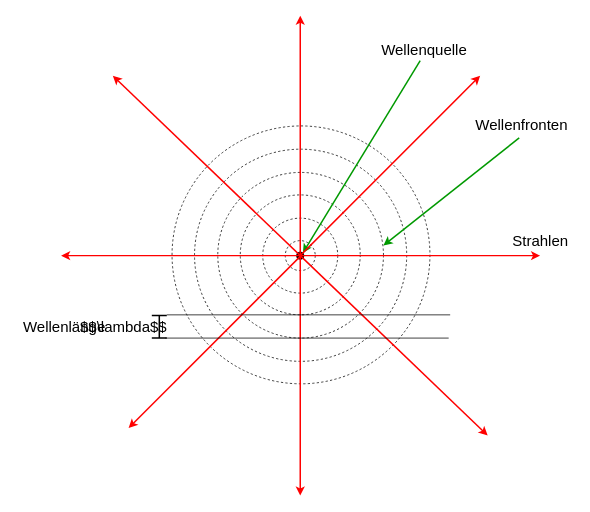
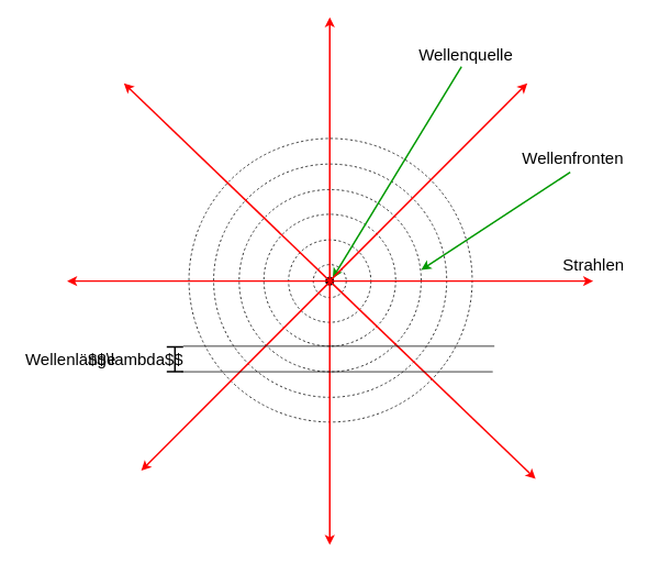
  <mxCell id="0" />
  <mxCell id="1" parent="0" />
  <mxCell id="2" value="" style="ellipse;whiteSpace=wrap;html=1;aspect=fixed;dashed=1;fillColor=none;" parent="1" vertex="1"><mxGeometry x="229" y="167" width="344" height="344" as="geometry" /></mxCell>
  <mxCell id="3" value="" style="ellipse;whiteSpace=wrap;html=1;aspect=fixed;dashed=1;fillColor=none;" parent="1" vertex="1"><mxGeometry x="290" y="229" width="221" height="221" as="geometry" /></mxCell>
  <mxCell id="4" value="" style="ellipse;whiteSpace=wrap;html=1;aspect=fixed;dashed=1;fillColor=none;" parent="1" vertex="1"><mxGeometry x="259" y="198" width="283" height="283" as="geometry" /></mxCell>
  <mxCell id="5" value="" style="ellipse;whiteSpace=wrap;html=1;aspect=fixed;dashed=1;fillColor=none;" parent="1" vertex="1"><mxGeometry x="320" y="259" width="160" height="160" as="geometry" /></mxCell>
  <mxCell id="6" value="" style="ellipse;whiteSpace=wrap;html=1;aspect=fixed;dashed=1;fillColor=none;" parent="1" vertex="1"><mxGeometry x="350" y="290" width="100" height="100" as="geometry" /></mxCell>
  <mxCell id="7" value="" style="ellipse;whiteSpace=wrap;html=1;aspect=fixed;dashed=1;fillColor=none;" parent="1" vertex="1"><mxGeometry x="380" y="320" width="40" height="40" as="geometry" /></mxCell>
  <mxCell id="8" value="" style="ellipse;whiteSpace=wrap;html=1;aspect=fixed;fillColor=#000000;" parent="1" vertex="1"><mxGeometry x="395" y="335" width="10" height="10" as="geometry" /></mxCell>
  <mxCell id="9" value="" style="endArrow=classic;html=1;rounded=0;entryX=1;entryY=0;entryDx=0;entryDy=0;strokeWidth=2;strokeColor=#009900;" parent="1" target="8" edge="1"><mxGeometry width="50" height="50" relative="1" as="geometry"><mxPoint x="560" y="80" as="sourcePoint" /><mxPoint x="390" y="260" as="targetPoint" /></mxGeometry></mxCell>
  <mxCell id="10" value="Wellenquelle" style="text;html=1;resizable=0;autosize=1;align=center;verticalAlign=middle;points=[];fillColor=none;strokeColor=none;rounded=0;fontSize=20;" parent="1" vertex="1"><mxGeometry x="500" y="50" width="130" height="30" as="geometry" /></mxCell>
- <mxCell id="11" value="Wellenfronten" style="text;html=1;resizable=0;autosize=1;align=center;verticalAlign=middle;points=[];fillColor=none;strokeColor=none;rounded=0;fontSize=20;" parent="1" vertex="1"><mxGeometry x="625" y="150" width="140" height="30" as="geometry" /></mxCell>
+ <mxCell id="11" value="Wellenfronten" style="text;html=1;resizable=0;autosize=1;align=center;verticalAlign=middle;points=[];fillColor=none;strokeColor=none;rounded=0;fontSize=20;" parent="1" vertex="1"><mxGeometry x="625" y="175" width="140" height="30" as="geometry" /></mxCell>
  <mxCell id="12" value="" style="endArrow=classic;html=1;rounded=0;entryX=1;entryY=0;entryDx=0;entryDy=0;strokeWidth=2;strokeColor=#009900;exitX=0.479;exitY=1.1;exitDx=0;exitDy=0;exitPerimeter=0;" parent="1" source="11" edge="1"><mxGeometry width="50" height="50" relative="1" as="geometry"><mxPoint x="667.46" y="70" as="sourcePoint" /><mxPoint x="510.996" y="326.464" as="targetPoint" /></mxGeometry></mxCell>
  <mxCell id="13" value="" style="endArrow=classic;html=1;rounded=0;fontSize=20;strokeColor=#FF0000;strokeWidth=2;exitX=0.5;exitY=0;exitDx=0;exitDy=0;" parent="1" edge="1"><mxGeometry width="50" height="50" relative="1" as="geometry"><mxPoint x="400" y="340" as="sourcePoint" /><mxPoint x="720" y="340" as="targetPoint" /></mxGeometry></mxCell>
  <mxCell id="14" value="Strahlen" style="text;html=1;resizable=0;autosize=1;align=center;verticalAlign=middle;points=[];fillColor=none;strokeColor=none;rounded=0;fontSize=20;" parent="1" vertex="1"><mxGeometry x="675" y="305" width="90" height="30" as="geometry" /></mxCell>
  <mxCell id="15" value="" style="endArrow=classic;html=1;rounded=0;fontSize=20;strokeColor=#FF0000;strokeWidth=2;exitX=0.5;exitY=0;exitDx=0;exitDy=0;" parent="1" edge="1"><mxGeometry width="50" height="50" relative="1" as="geometry"><mxPoint x="401" y="340" as="sourcePoint" /><mxPoint x="81" y="340" as="targetPoint" /></mxGeometry></mxCell>
  <mxCell id="16" value="" style="endArrow=classic;html=1;rounded=0;fontSize=20;strokeColor=#FF0000;strokeWidth=2;" parent="1" edge="1"><mxGeometry width="50" height="50" relative="1" as="geometry"><mxPoint x="400" y="340" as="sourcePoint" /><mxPoint x="400" y="660" as="targetPoint" /></mxGeometry></mxCell>
  <mxCell id="17" value="" style="endArrow=classic;html=1;rounded=0;fontSize=20;strokeColor=#FF0000;strokeWidth=2;" parent="1" edge="1"><mxGeometry width="50" height="50" relative="1" as="geometry"><mxPoint x="400" y="340" as="sourcePoint" /><mxPoint x="400" as="targetPoint" y="20" /></mxGeometry></mxCell>
  <mxCell id="18" value="" style="endArrow=classic;html=1;rounded=0;fontSize=20;strokeColor=#FF0000;strokeWidth=2;" parent="1" edge="1"><mxGeometry width="50" height="50" relative="1" as="geometry"><mxPoint x="400" y="340" as="sourcePoint" /><mxPoint x="150" y="100" as="targetPoint" /></mxGeometry></mxCell>
  <mxCell id="19" value="" style="endArrow=classic;html=1;rounded=0;fontSize=20;strokeColor=#FF0000;strokeWidth=2;" parent="1" edge="1"><mxGeometry width="50" height="50" relative="1" as="geometry"><mxPoint x="400" y="340" as="sourcePoint" /><mxPoint x="650" y="580" as="targetPoint" /></mxGeometry></mxCell>
  <mxCell id="20" value="" style="endArrow=classic;html=1;rounded=0;fontSize=20;strokeColor=#FF0000;strokeWidth=2;" parent="1" edge="1"><mxGeometry width="50" height="50" relative="1" as="geometry"><mxPoint x="400" y="340" as="sourcePoint" /><mxPoint x="640" y="100" as="targetPoint" /></mxGeometry></mxCell>
  <mxCell id="21" value="" style="endArrow=classic;html=1;rounded=0;fontSize=20;strokeColor=#FF0000;strokeWidth=2;" parent="1" edge="1"><mxGeometry width="50" height="50" relative="1" as="geometry"><mxPoint x="401" y="340" as="sourcePoint" /><mxPoint x="171" y="570" as="targetPoint" /></mxGeometry></mxCell>
  <mxCell id="22" value="" style="shape=crossbar;whiteSpace=wrap;html=1;rounded=1;direction=south;fontSize=20;fillColor=none;strokeWidth=2;" parent="1" vertex="1"><mxGeometry x="202" y="420" width="20" height="30" as="geometry" /></mxCell>
  <mxCell id="23" value="" style="endArrow=none;html=1;rounded=0;fontSize=20;strokeColor=#000000;strokeWidth=1;exitX=0;exitY=0;exitDx=0;exitDy=0;exitPerimeter=0;" parent="1" edge="1"><mxGeometry width="50" height="50" relative="1" as="geometry"><mxPoint x="222" y="419" as="sourcePoint" /><mxPoint x="600" y="419" as="targetPoint" /></mxGeometry></mxCell>
  <mxCell id="24" value="" style="endArrow=none;html=1;rounded=0;fontSize=20;strokeColor=#000000;strokeWidth=1;exitX=0;exitY=0;exitDx=0;exitDy=0;exitPerimeter=0;" parent="1" edge="1"><mxGeometry width="50" height="50" relative="1" as="geometry"><mxPoint x="220" y="450" as="sourcePoint" /><mxPoint x="598" y="450" as="targetPoint" /></mxGeometry></mxCell>
  <mxCell id="25" value="Wellenlänge" style="text;html=1;resizable=0;autosize=1;align=center;verticalAlign=middle;points=[];fillColor=none;strokeColor=none;rounded=0;fontSize=20;" parent="1" vertex="1"><mxGeometry x="20" y="420" width="130" height="30" as="geometry" /></mxCell>
  <mxCell id="26" value="$$\lambda$$" style="text;html=1;resizable=0;autosize=1;align=center;verticalAlign=middle;points=[];fillColor=none;strokeColor=none;rounded=0;fontSize=20;" parent="1" vertex="1"><mxGeometry x="99" y="420" width="130" height="30" as="geometry" /></mxCell>
